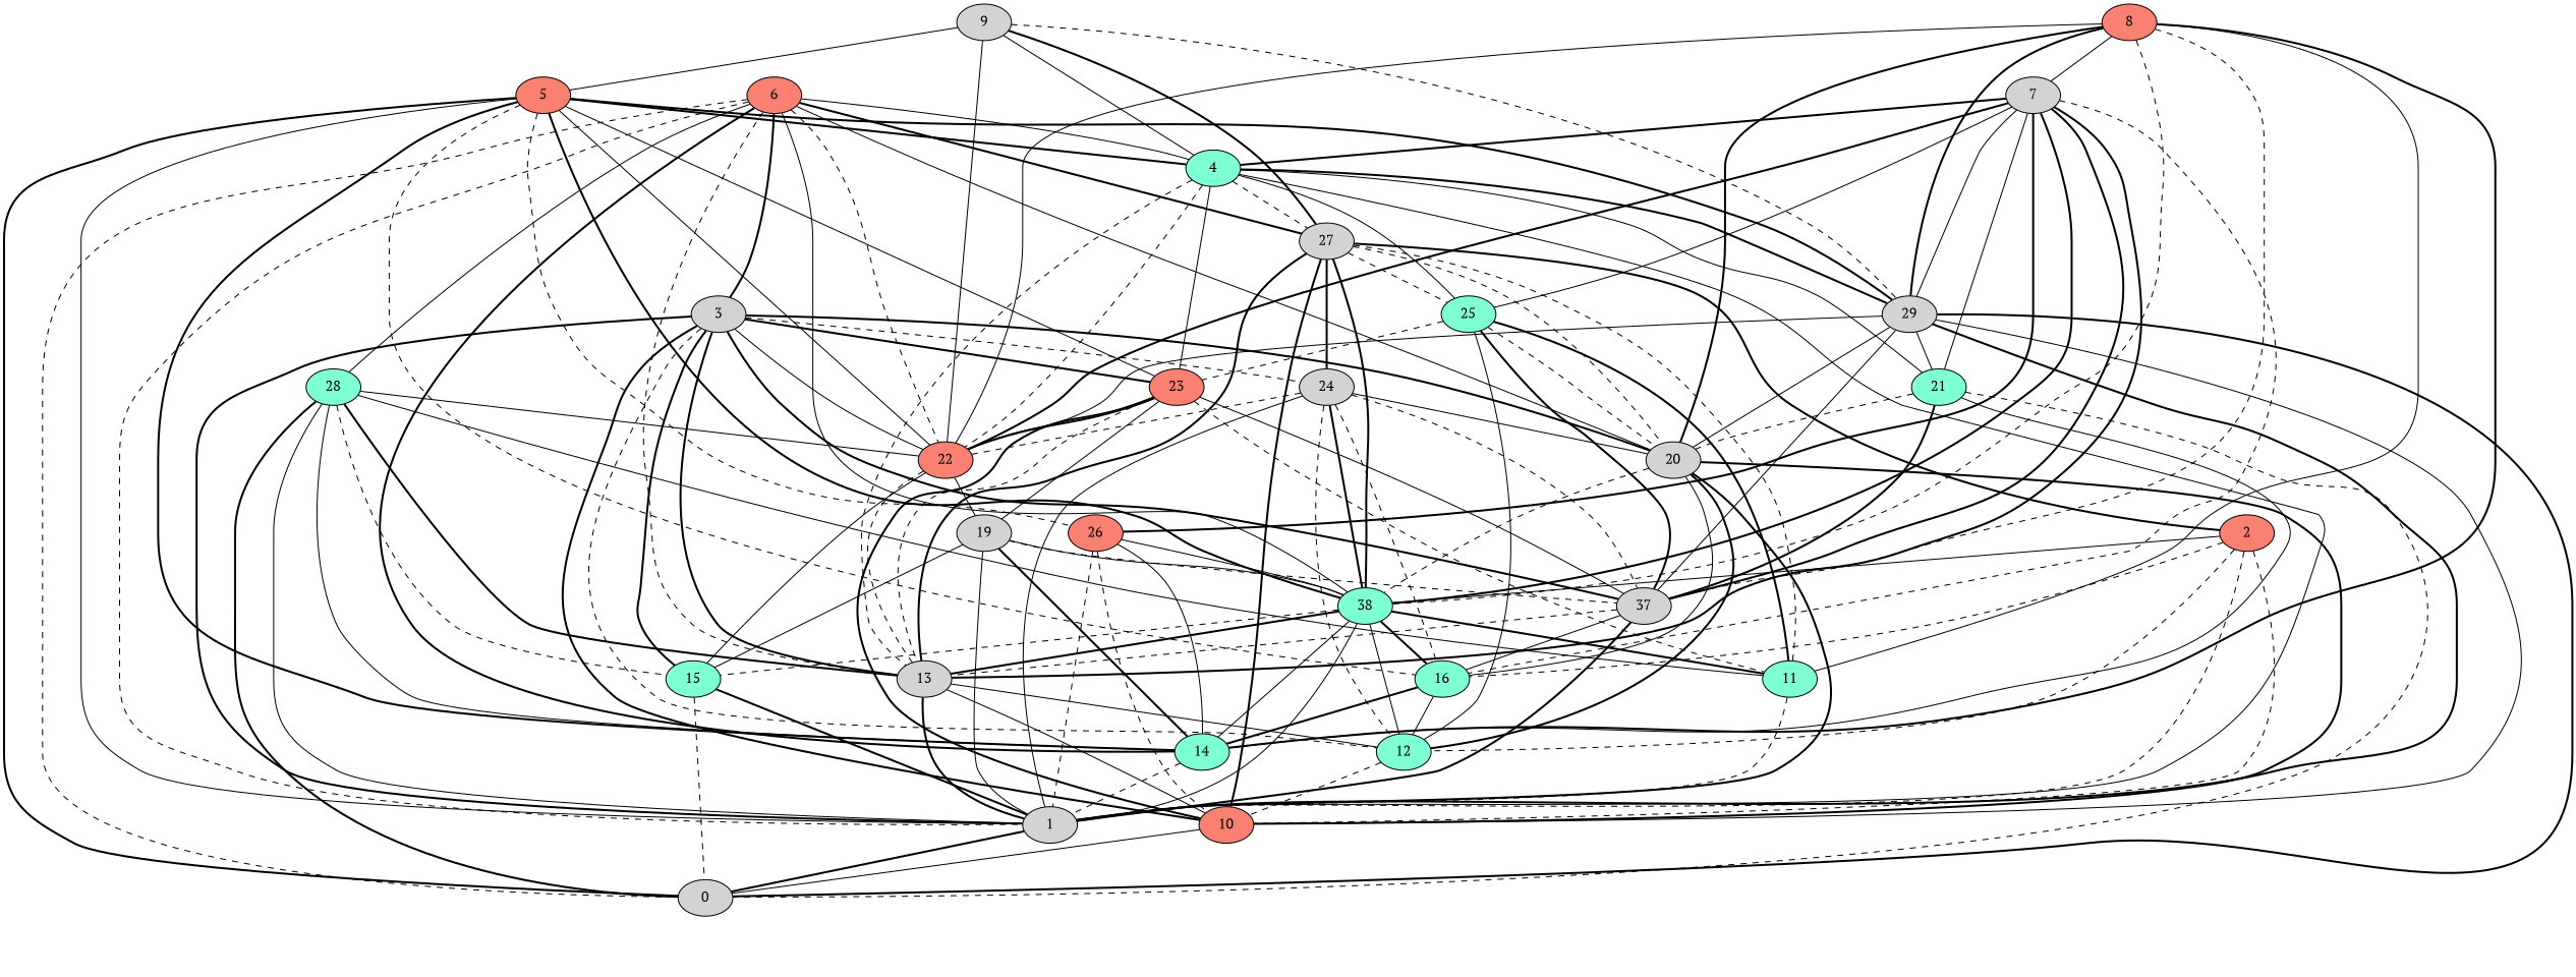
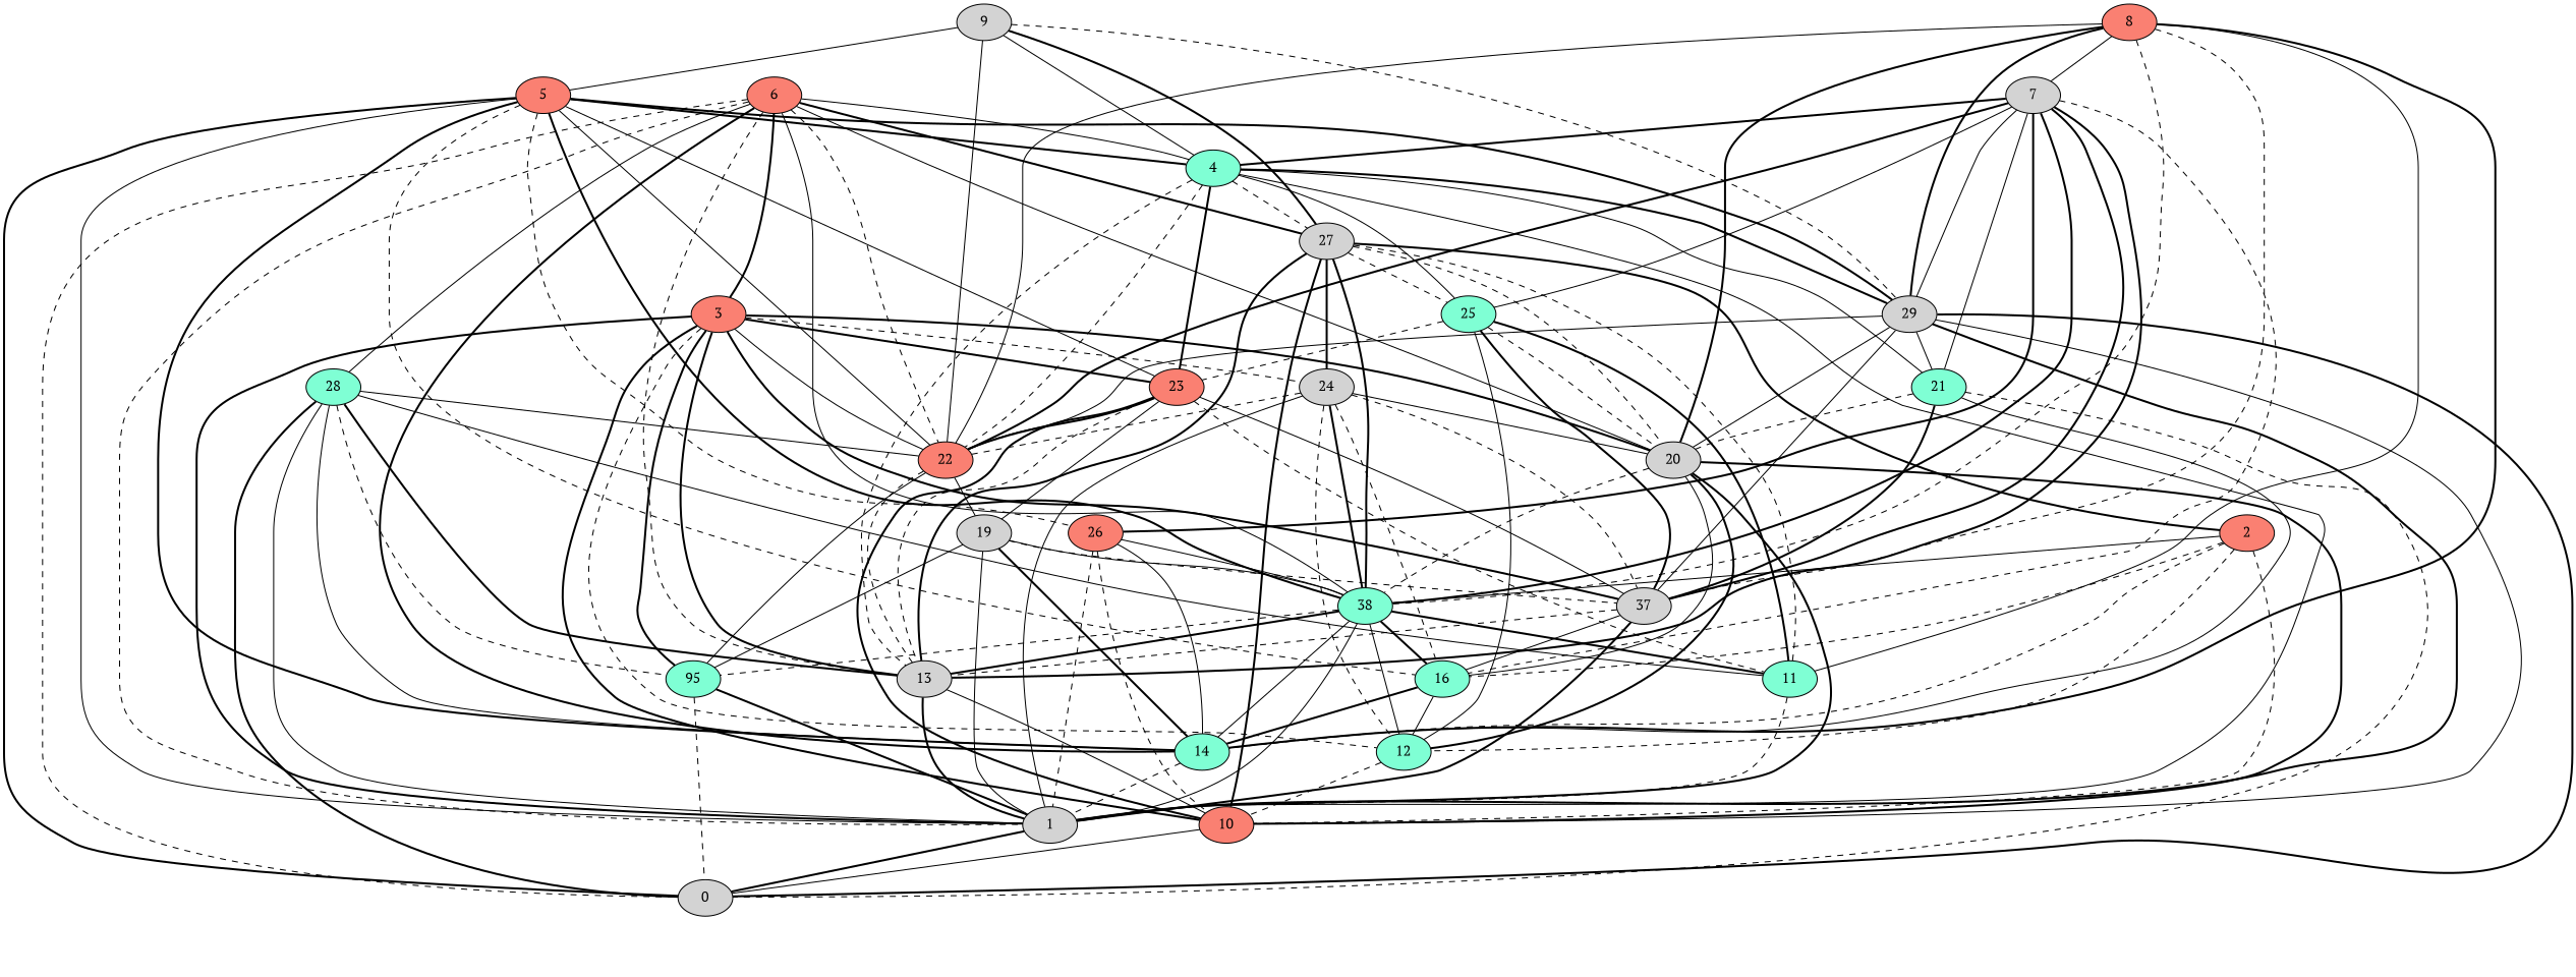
  digraph {
    fontname="PT Serif"
    node [fillcolor=lightgrey fontname="PT Serif" style=filled]
    edge [color=black dir=none fontname="PT Serif" style=bold]
    20
    n2 [fillcolor=aquamarine label=38]
    1
    10 [fillcolor=salmon]
    16 [fillcolor=aquamarine]
    14 [fillcolor=aquamarine]
    12 [fillcolor=aquamarine]
-   15 [fillcolor=aquamarine]
+   15 [fillcolor=aquamarine label=95]
    11 [fillcolor=aquamarine]
    13
    26 [fillcolor=salmon]
    0
    22 [fillcolor=salmon]
    19
    n15 [label=37]
    9
    29
    4 [fillcolor=aquamarine]
    5 [fillcolor=salmon]
    27
    21 [fillcolor=aquamarine]
    25 [fillcolor=aquamarine]
    23 [fillcolor=salmon]
    2 [fillcolor=salmon]
    24
    28 [fillcolor=aquamarine]
    7
-   3
+   3 [fillcolor=salmon]
    6 [fillcolor=salmon]
    8 [fillcolor=salmon]
    subgraph sub_1 {
      20
      n2
      1
      10
      16
      14
      12
      15
      11
      13
      26
      0
      22
      19
      n15
      9
      29
      4
      5
      27
      21
      25
      23
      2
      24
      28
      7
      3
      6
      8
    }
    20 -> n2 [style=dashed]
    20 -> 1
    20 -> 10
    20 -> 16 [style=solid]
    20 -> 12
    n2 -> 1 [style=solid]
    n2 -> 16
    n2 -> 14 [style=solid]
    n2 -> 12 [style=solid]
    n2 -> 15 [style=dashed]
    n2 -> 11
    n2 -> 13
    1 -> 0
    10 -> 0 [style=solid]
    16 -> 14
    16 -> 12 [style=solid]
    14 -> 1 [style=dashed]
    12 -> 10 [style=dashed]
    15 -> 1
    15 -> 0 [style=dashed]
    11 -> 1 [style=dashed]
    13 -> 1
    13 -> 10 [style=solid]
-   13 -> 12 [style=solid]
    26 -> n2 [style=solid]
    26 -> 1 [style=dashed]
    26 -> 10 [style=dashed]
    26 -> 14 [style=solid]
    22 -> 15 [style=solid]
    22 -> 13 [style=dashed]
    22 -> 19 [style=solid]
    19 -> n2 [style=solid]
    19 -> 1 [style=solid]
    19 -> 14
    19 -> 15 [style=solid]
    19 -> n15 [style=dashed]
    n15 -> 1
    n15 -> 16 [style=solid]
    n15 -> 13 [style=dashed]
    9 -> 22 [style=solid]
    9 -> 29 [style=dashed]
    9 -> 4 [style=solid]
    9 -> 5 [style=solid]
    9 -> 27
    29 -> 20 [style=solid]
    29 -> 1
    29 -> 10 [style=solid]
    29 -> 0
    29 -> 22 [style=solid]
    29 -> n15 [style=solid]
    29 -> 21 [style=solid]
    4 -> 1 [style=solid]
    4 -> 13 [style=dashed]
    4 -> 22 [style=dashed]
    4 -> 29
    4 -> 27 [style=dashed]
    4 -> 21 [style=solid]
    4 -> 25 [style=solid]
-   4 -> 23 [style=solid]
+   4 -> 23
    5 -> n2
    5 -> 1 [style=solid]
    5 -> 16 [style=dashed]
    5 -> 14
    5 -> 26 [style=dashed]
    5 -> 0
    5 -> 22 [style=solid]
    5 -> 29
    5 -> 4
    5 -> 23 [style=solid]
    27 -> 20 [style=dashed]
    27 -> n2
    27 -> 10
    27 -> 11 [style=dashed]
    27 -> 13
    27 -> 25 [style=dashed]
    27 -> 2
    27 -> 24
    21 -> 20 [style=dashed]
    21 -> 14 [style=solid]
    21 -> 0 [style=dashed]
    21 -> n15
    25 -> 20 [style=dashed]
    25 -> 12 [style=solid]
    25 -> 11
    25 -> n15
    25 -> 23 [style=dashed]
    23 -> 10
    23 -> 11 [style=dashed]
    23 -> 13 [style=dashed]
    23 -> 22
    23 -> 19 [style=solid]
    23 -> n15 [style=solid]
    2 -> n2 [style=solid]
-   2 -> 1 [style=dashed]
+   2 -> 14 [style=dashed]
    2 -> 10 [style=dashed]
    2 -> 16 [style=dashed]
    2 -> 12 [style=dashed]
    24 -> 20 [style=solid]
    24 -> n2
    24 -> 1 [style=solid]
    24 -> 16 [style=dashed]
    24 -> 12 [style=dashed]
    24 -> 22 [style=dashed]
    24 -> n15 [style=dashed]
    28 -> 1 [style=solid]
    28 -> 14 [style=solid]
    28 -> 15 [style=dashed]
    28 -> 11 [style=solid]
    28 -> 13
    28 -> 0
    28 -> 22 [style=solid]
    7 -> n2
    7 -> 16 [style=dashed]
    7 -> 13
    7 -> 26
    7 -> 22
    7 -> n15
    7 -> 29 [style=solid]
    7 -> 4
    7 -> 21 [style=solid]
    7 -> 25 [style=solid]
    3 -> 20
    3 -> 1
    3 -> 10
    3 -> 12 [style=dashed]
    3 -> 15
    3 -> 13
    3 -> 22 [style=solid]
    3 -> n15
    3 -> 23
    3 -> 24 [style=dashed]
    6 -> 20 [style=solid]
    6 -> n2 [style=solid]
    6 -> 1 [style=dashed]
    6 -> 14
    6 -> 13 [style=dashed]
    6 -> 0 [style=dashed]
    6 -> 22 [style=dashed]
    6 -> 4 [style=solid]
    6 -> 27
    6 -> 28 [style=solid]
    6 -> 3
    8 -> 20
    8 -> n2 [style=dashed]
    8 -> 14
    8 -> 11 [style=solid]
    8 -> 22 [style=solid]
    8 -> n15 [style=dashed]
    8 -> 29
    8 -> 7 [style=solid]
  }
